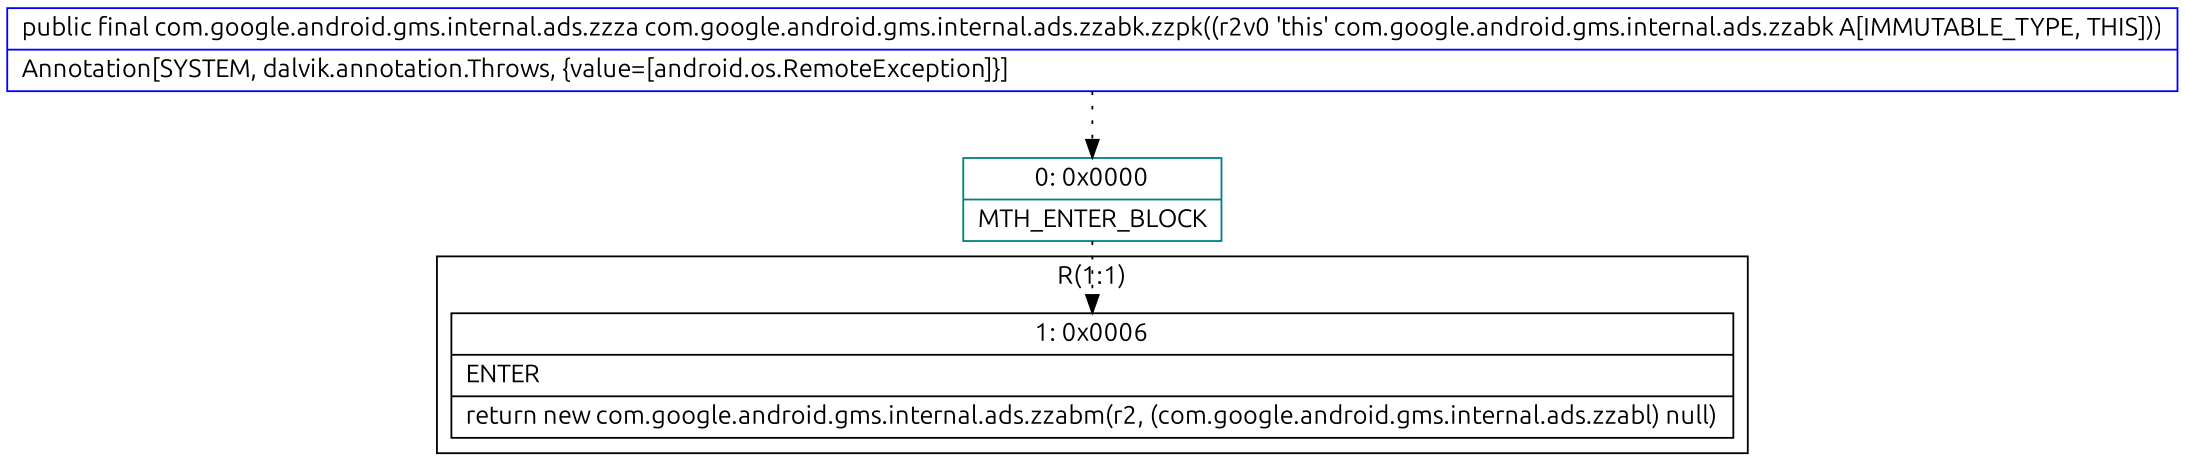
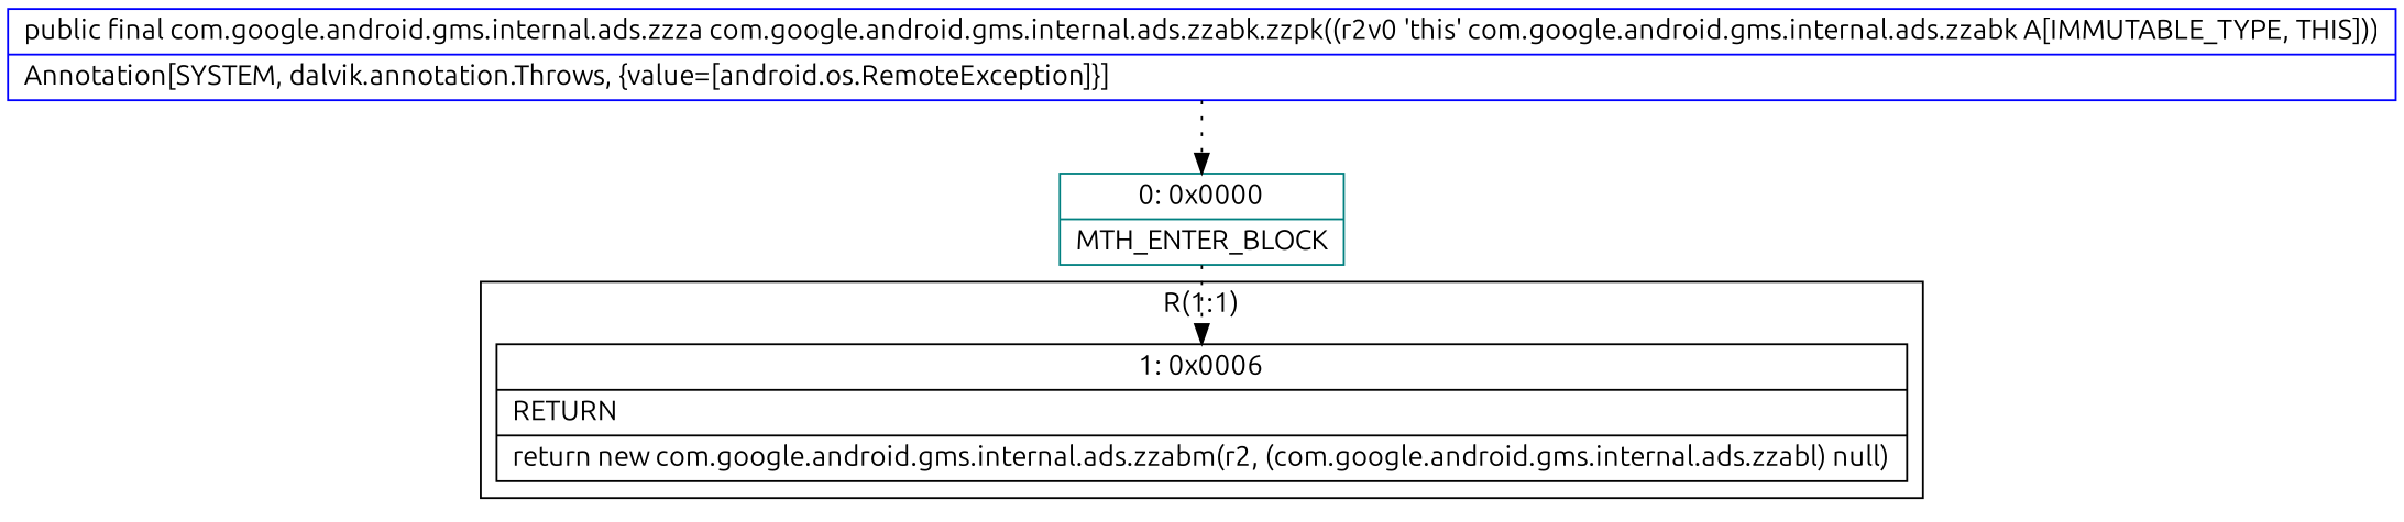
  digraph {
    fontname=Ubuntu
    node [shape=record fontname=Ubuntu]
    edge [style=dotted fontname=Ubuntu]
-   n1 [color=black label="{1\:\ 0x0006|ENTER\l|return new com.google.android.gms.internal.ads.zzabm(r2, (com.google.android.gms.internal.ads.zzabl) null)\l}"]
+   n1 [color=black label="{1\:\ 0x0006|RETURN\l|return new com.google.android.gms.internal.ads.zzabm(r2, (com.google.android.gms.internal.ads.zzabl) null)\l}"]
    n2 [color=teal label="{0\:\ 0x0000|MTH_ENTER_BLOCK\l}"]
    n3 [label="{public final com.google.android.gms.internal.ads.zzza com.google.android.gms.internal.ads.zzabk.zzpk((r2v0 'this' com.google.android.gms.internal.ads.zzabk A[IMMUTABLE_TYPE, THIS]))  | Annotation[SYSTEM, dalvik.annotation.Throws, \{value=[android.os.RemoteException]\}]\l}" color=blue]
    subgraph cluster_1 {
      label="R(1:1)"
      n1
    }
    n2 -> n1
    n3 -> n2
  }
